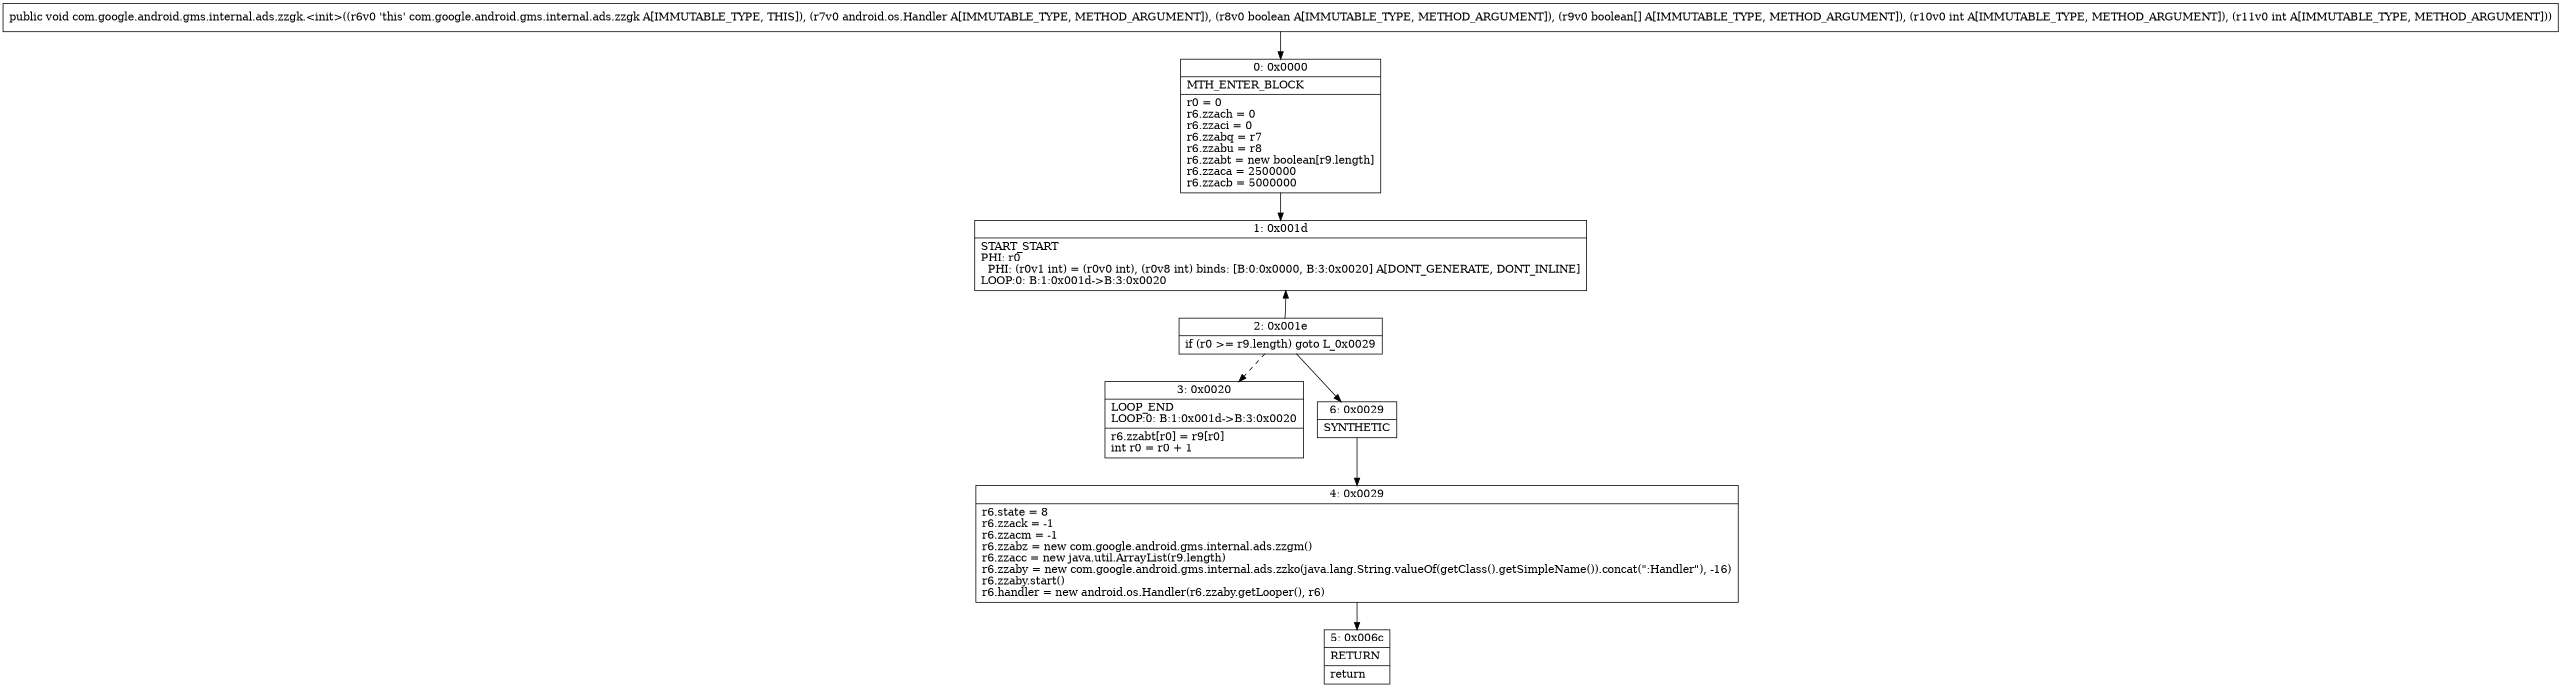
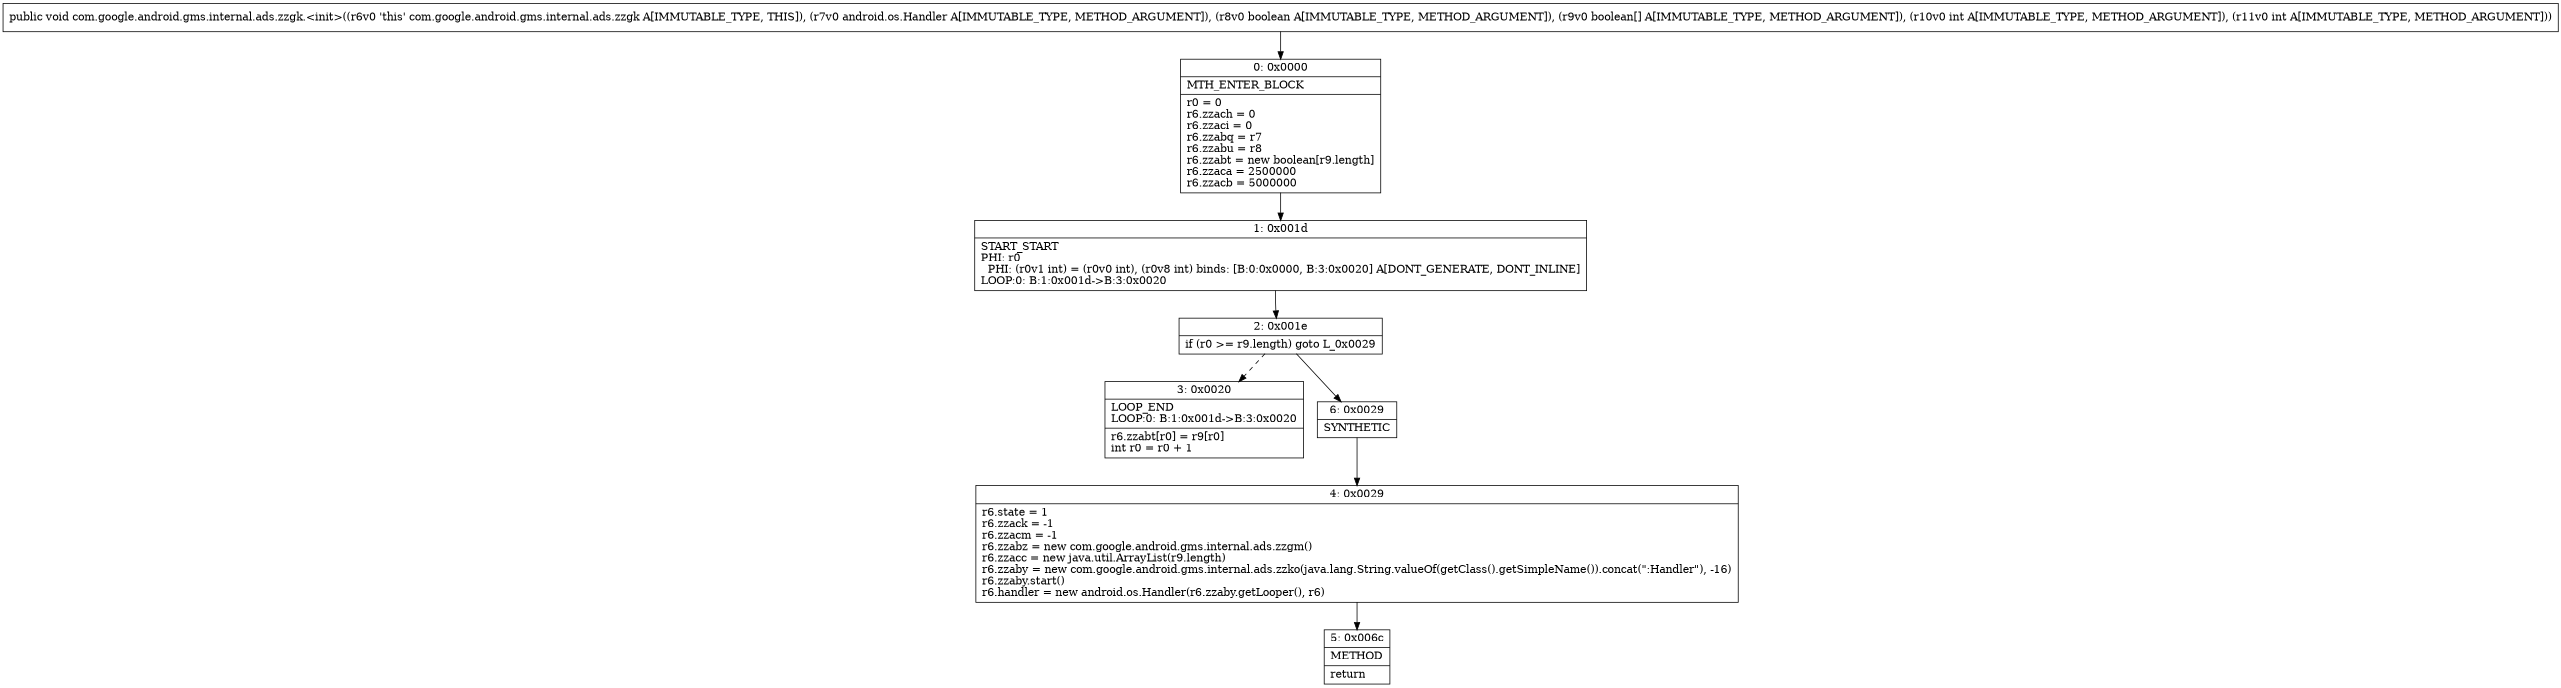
  digraph {
    node [shape=record]
    n1 [label="{0\:\ 0x0000|MTH_ENTER_BLOCK\l|r0 = 0\lr6.zzach = 0\lr6.zzaci = 0\lr6.zzabq = r7\lr6.zzabu = r8\lr6.zzabt = new boolean[r9.length]\lr6.zzaca = 2500000\lr6.zzacb = 5000000\l}"]
    n2 [label="{1\:\ 0x001d|START_START\lPHI: r0 \l  PHI: (r0v1 int) = (r0v0 int), (r0v8 int) binds: [B:0:0x0000, B:3:0x0020] A[DONT_GENERATE, DONT_INLINE]\lLOOP:0: B:1:0x001d\-\>B:3:0x0020\l}"]
    n3 [label="{2\:\ 0x001e|if (r0 \>= r9.length) goto L_0x0029\l}"]
    n4 [label="{3\:\ 0x0020|LOOP_END\lLOOP:0: B:1:0x001d\-\>B:3:0x0020\l|r6.zzabt[r0] = r9[r0]\lint r0 = r0 + 1\l}"]
    n5 [label="{6\:\ 0x0029|SYNTHETIC\l}"]
-   n6 [label="{4\:\ 0x0029|r6.state = 8\lr6.zzack = \-1\lr6.zzacm = \-1\lr6.zzabz = new com.google.android.gms.internal.ads.zzgm()\lr6.zzacc = new java.util.ArrayList(r9.length)\lr6.zzaby = new com.google.android.gms.internal.ads.zzko(java.lang.String.valueOf(getClass().getSimpleName()).concat(\":Handler\"), \-16)\lr6.zzaby.start()\lr6.handler = new android.os.Handler(r6.zzaby.getLooper(), r6)\l}"]
-   n7 [label="{5\:\ 0x006c|RETURN\l|return\l}"]
+   n6 [label="{4\:\ 0x0029|r6.state = 1\lr6.zzack = \-1\lr6.zzacm = \-1\lr6.zzabz = new com.google.android.gms.internal.ads.zzgm()\lr6.zzacc = new java.util.ArrayList(r9.length)\lr6.zzaby = new com.google.android.gms.internal.ads.zzko(java.lang.String.valueOf(getClass().getSimpleName()).concat(\":Handler\"), \-16)\lr6.zzaby.start()\lr6.handler = new android.os.Handler(r6.zzaby.getLooper(), r6)\l}"]
+   n7 [label="{5\:\ 0x006c|METHOD\l|return\l}"]
    n8 [label="{public void com.google.android.gms.internal.ads.zzgk.\<init\>((r6v0 'this' com.google.android.gms.internal.ads.zzgk A[IMMUTABLE_TYPE, THIS]), (r7v0 android.os.Handler A[IMMUTABLE_TYPE, METHOD_ARGUMENT]), (r8v0 boolean A[IMMUTABLE_TYPE, METHOD_ARGUMENT]), (r9v0 boolean[] A[IMMUTABLE_TYPE, METHOD_ARGUMENT]), (r10v0 int A[IMMUTABLE_TYPE, METHOD_ARGUMENT]), (r11v0 int A[IMMUTABLE_TYPE, METHOD_ARGUMENT])) }"]
    n1 -> n2
-   n3 -> n2
+   n2 -> n3
    n3 -> n4 [style=dashed]
    n3 -> n5
    n5 -> n6
    n6 -> n7
    n8 -> n1
  }
